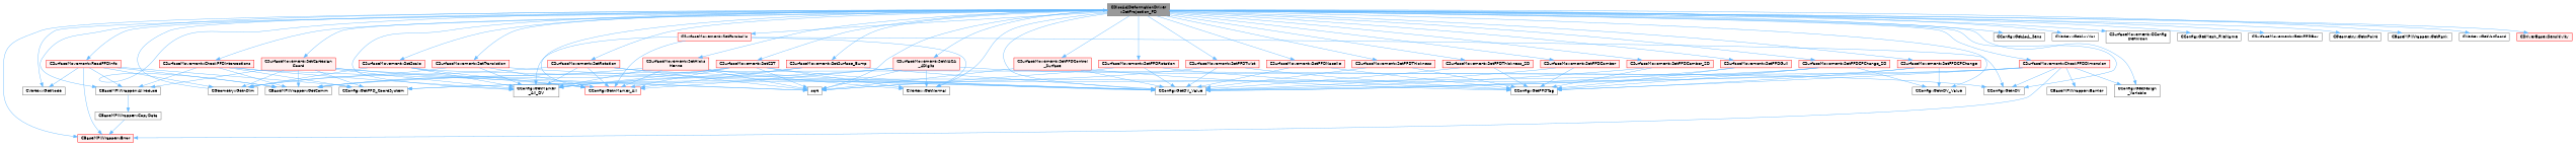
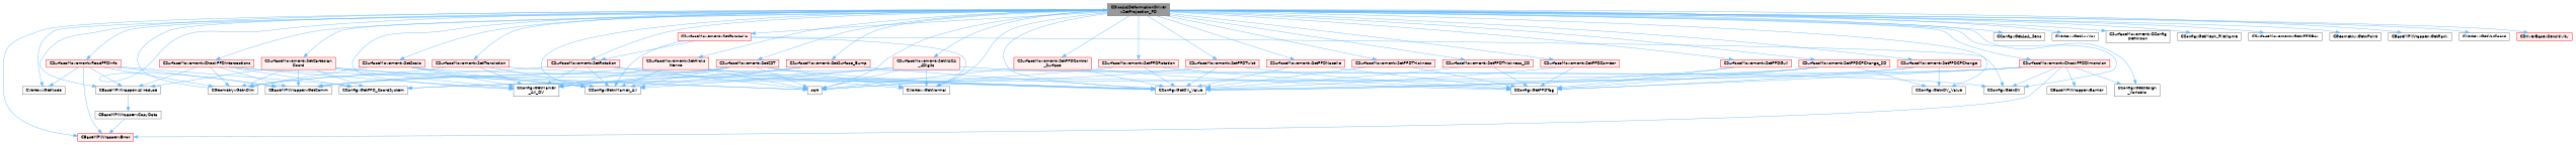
  digraph {
    rankdir=TB
    node [color=red fillcolor="#FFF0F0" fontname=Helvetica fontsize=10 shape=box style=filled]
    edge [color=steelblue1 fontname=Helvetica fontsize=10 labelfontname=Helvetica labelfontsize=10 style=solid]
    n1 [color=gray40 fillcolor=grey60 fontcolor=black height=0.2 label="CDiscAdjDeformationDriver\l::SetProjection_FD" width=0.4]
    n2 [color=grey40 fillcolor=white height=0.2 label="CBaseMPIWrapper::Allreduce" width=0.4]
    n3 [height=0.2 label="CBaseMPIWrapper::Error" width=0.4]
    n4 [height=0.2 label="CSurfaceMovement::CheckFFDDimension" width=0.4]
    n5 [color=grey40 fillcolor=white height=0.2 label="CBaseMPIWrapper::GetComm" width=0.4]
    n6 [color=grey40 fillcolor=white height=0.2 label="CConfig::GetDesign\l_Variable" width=0.4]
    n7 [color=grey40 fillcolor=white height=0.2 label="CConfig::GetnDV" width=0.4]
    n8 [height=0.2 label="CSurfaceMovement::CheckFFDIntersections" width=0.4]
    n9 [color=grey40 fillcolor=white height=0.2 label="CConfig::GetMarker\l_All_DV" width=0.4]
    n10 [color=grey40 fillcolor=white height=0.2 label=sqrt width=0.4]
    n11 [color=grey40 fillcolor=white height=0.2 label="CConfig::GetAoA_Sens" width=0.4]
    n12 [color=grey40 fillcolor=white height=0.2 label="CVertex::GetAuxVar" width=0.4]
    n13 [color=grey40 fillcolor=white height=0.2 label="CConfig::GetDV_Value" width=0.4]
    n14 [color=grey40 fillcolor=white height=0.2 label="CSurfaceMovement::CConfig\lDefinition" width=0.4]
    n15 [color=grey40 fillcolor=white height=0.2 label="CConfig::GetMesh_FileName" width=0.4]
    n16 [color=grey40 fillcolor=white height=0.2 label="CConfig::GetnDV_Value" width=0.4]
    n17 [color=grey40 fillcolor=white height=0.2 label="CSurfaceMovement::GetnFFDBox" width=0.4]
-   n18 [fillcolor=white height=0.2 label="CConfig::GetnMarker_All" width=0.4]
+   n18 [color=grey40 fillcolor=white height=0.2 label="CConfig::GetnMarker_All" width=0.4]
    n19 [color=grey40 fillcolor=white height=0.2 label="CVertex::GetNode" width=0.4]
    n20 [color=grey40 fillcolor=white height=0.2 label="CVertex::GetNormal" width=0.4]
    n21 [color=grey40 fillcolor=white height=0.2 label="CGeometry::GetnPoint" width=0.4]
    n22 [color=grey40 fillcolor=white height=0.2 label="CBaseMPIWrapper::GetRank" width=0.4]
    n23 [color=grey40 fillcolor=white height=0.2 label="CVertex::GetVarCoord" width=0.4]
    n24 [height=0.2 label="CSurfaceMovement::ReadFFDInfo" width=0.4]
    n25 [height=0.2 label="CDriverBase::Sensitivity" width=0.4]
    n26 [height=0.2 label="CSurfaceMovement::SetCartesian\lCoord" width=0.4]
    n27 [height=0.2 label="CSurfaceMovement::SetCST" width=0.4]
    n28 [height=0.2 label="CSurfaceMovement::SetFFDCamber" width=0.4]
-   n29 [height=0.2 label="CSurfaceMovement::SetFFDCamber_2D" width=0.4]
    n30 [height=0.2 label="CSurfaceMovement::SetFFDControl\l_Surface" width=0.4]
    n31 [height=0.2 label="CSurfaceMovement::SetFFDCPChange" width=0.4]
    n32 [height=0.2 label="CSurfaceMovement::SetFFDCPChange_2D" width=0.4]
    n33 [height=0.2 label="CSurfaceMovement::SetFFDGull" width=0.4]
    n34 [height=0.2 label="CSurfaceMovement::SetFFDNacelle" width=0.4]
    n35 [height=0.2 label="CSurfaceMovement::SetFFDRotation" width=0.4]
    n36 [height=0.2 label="CSurfaceMovement::SetFFDThickness" width=0.4]
    n37 [height=0.2 label="CSurfaceMovement::SetFFDThickness_2D" width=0.4]
    n38 [height=0.2 label="CSurfaceMovement::SetFFDTwist" width=0.4]
    n39 [height=0.2 label="CSurfaceMovement::SetHicks\lHenne" width=0.4]
    n40 [height=0.2 label="CSurfaceMovement::SetNACA\l_4Digits" width=0.4]
    n41 [height=0.2 label="CSurfaceMovement::SetParabolic" width=0.4]
    n42 [height=0.2 label="CSurfaceMovement::SetRotation" width=0.4]
    n43 [height=0.2 label="CSurfaceMovement::SetScale" width=0.4]
    n44 [height=0.2 label="CSurfaceMovement::SetSurface_Bump" width=0.4]
    n45 [height=0.2 label="CSurfaceMovement::SetTranslation" width=0.4]
    n46 [color=grey40 fillcolor=white height=0.2 label="CBaseMPIWrapper::CopyData" width=0.4]
    n47 [color=grey40 fillcolor=white height=0.2 label="CBaseMPIWrapper::Barrier" width=0.4]
    n48 [color=grey40 fillcolor=white height=0.2 label="CConfig::GetFFD_CoordSystem" width=0.4]
    n49 [color=grey40 fillcolor=white height=0.2 label="CConfig::GetFFDTag" width=0.4]
    n50 [color=grey40 fillcolor=white height=0.2 label="CGeometry::GetnDim" width=0.4]
    n1 -> n2
    n1 -> n3
    n1 -> n4
    n1 -> n5
    n1 -> n6
    n1 -> n7
    n1 -> n8
    n1 -> n9
    n1 -> n10
    n1 -> n11
    n1 -> n12
    n1 -> n13
    n1 -> n14
    n1 -> n15
    n1 -> n16
    n1 -> n17
    n1 -> n18
    n1 -> n19
    n1 -> n20
    n1 -> n21
    n1 -> n22
    n1 -> n23
    n1 -> n24
    n1 -> n25
    n1 -> n26
    n1 -> n27
    n1 -> n28
-   n1 -> n29
    n1 -> n30
    n1 -> n31
    n1 -> n32
    n1 -> n33
    n1 -> n34
    n1 -> n35
    n1 -> n36
    n1 -> n37
    n1 -> n38
    n1 -> n39
    n1 -> n40
    n1 -> n41
    n1 -> n42
    n1 -> n43
    n1 -> n44
    n1 -> n45
    n2 -> n46
    n4 -> n3
    n4 -> n5
    n4 -> n6
    n4 -> n7
    n4 -> n47
    n4 -> n48
    n4 -> n49
    n8 -> n2
    n8 -> n5
    n8 -> n9
    n8 -> n10
    n8 -> n48
+   n8 -> n50
    n24 -> n2
    n24 -> n3
    n24 -> n5
    n24 -> n19
    n24 -> n48
    n24 -> n50
    n26 -> n2
    n26 -> n5
    n26 -> n9
    n26 -> n10
    n26 -> n18
    n26 -> n48
    n26 -> n50
    n27 -> n5
    n27 -> n9
    n27 -> n10
    n27 -> n13
    n27 -> n18
    n27 -> n20
    n28 -> n13
    n28 -> n49
-   n29 -> n13
-   n29 -> n49
    n30 -> n10
    n30 -> n13
    n30 -> n49
    n31 -> n13
    n31 -> n16
    n31 -> n49
    n32 -> n13
    n32 -> n16
    n32 -> n48
    n32 -> n49
    n33 -> n13
    n33 -> n49
    n34 -> n13
    n34 -> n49
    n35 -> n10
    n35 -> n13
    n35 -> n49
    n36 -> n13
    n36 -> n49
    n37 -> n13
    n37 -> n49
    n38 -> n10
    n38 -> n13
    n38 -> n49
    n39 -> n5
    n39 -> n9
    n39 -> n10
    n39 -> n13
    n39 -> n18
    n39 -> n20
    n40 -> n7
    n40 -> n9
    n40 -> n10
    n40 -> n18
    n40 -> n20
    n41 -> n7
-   n41 -> n9
+   n41 -> n42
    n41 -> n18
    n41 -> n20
    n42 -> n9
    n42 -> n10
    n42 -> n13
    n42 -> n18
    n42 -> n50
    n43 -> n9
    n43 -> n13
    n43 -> n18
    n43 -> n50
    n44 -> n9
    n44 -> n13
    n44 -> n18
    n45 -> n9
    n45 -> n13
    n45 -> n18
    n45 -> n50
    n46 -> n3
    n50 -> n1
  }
